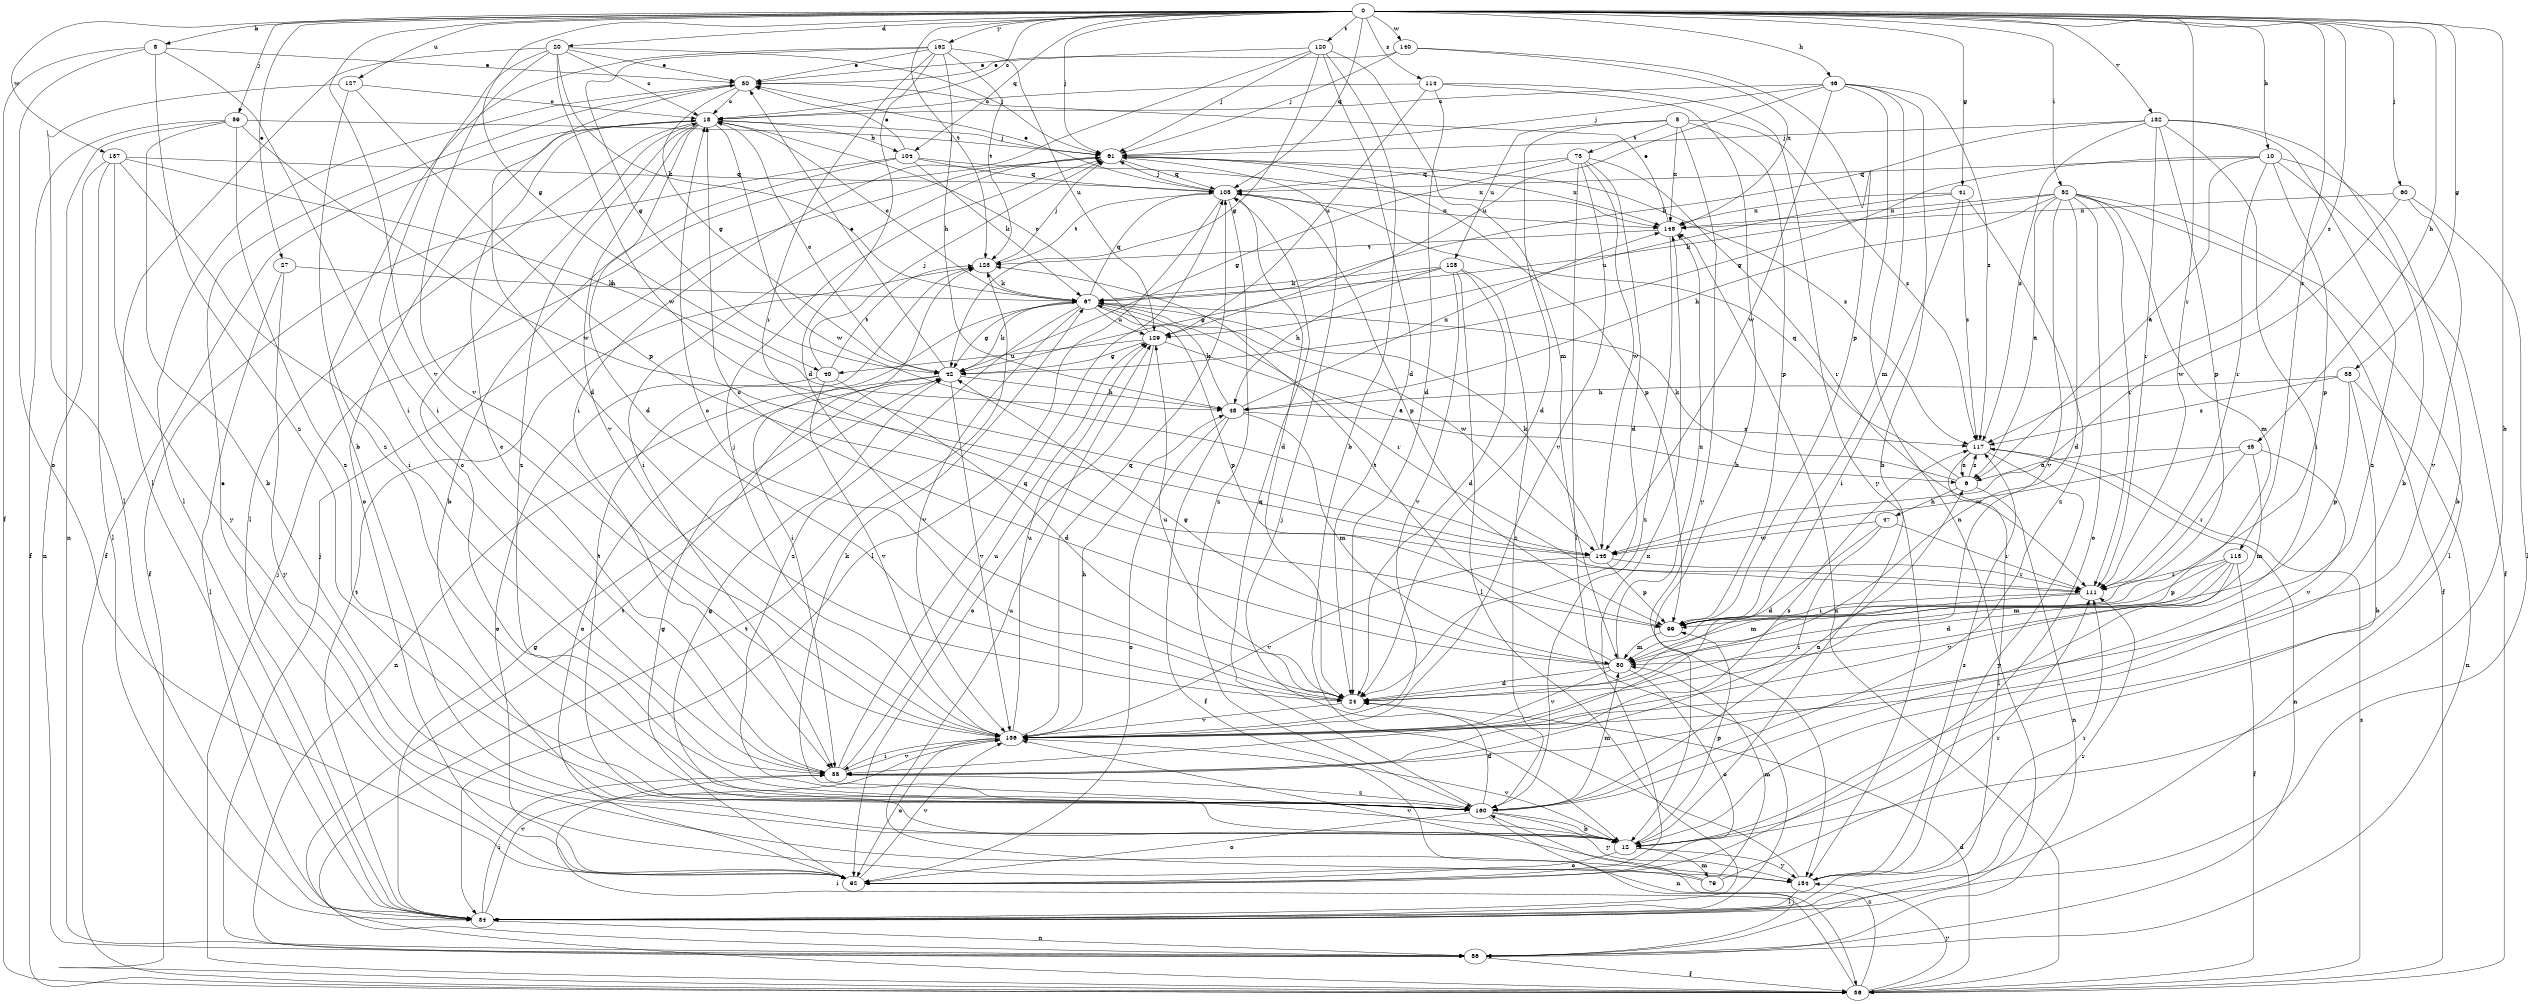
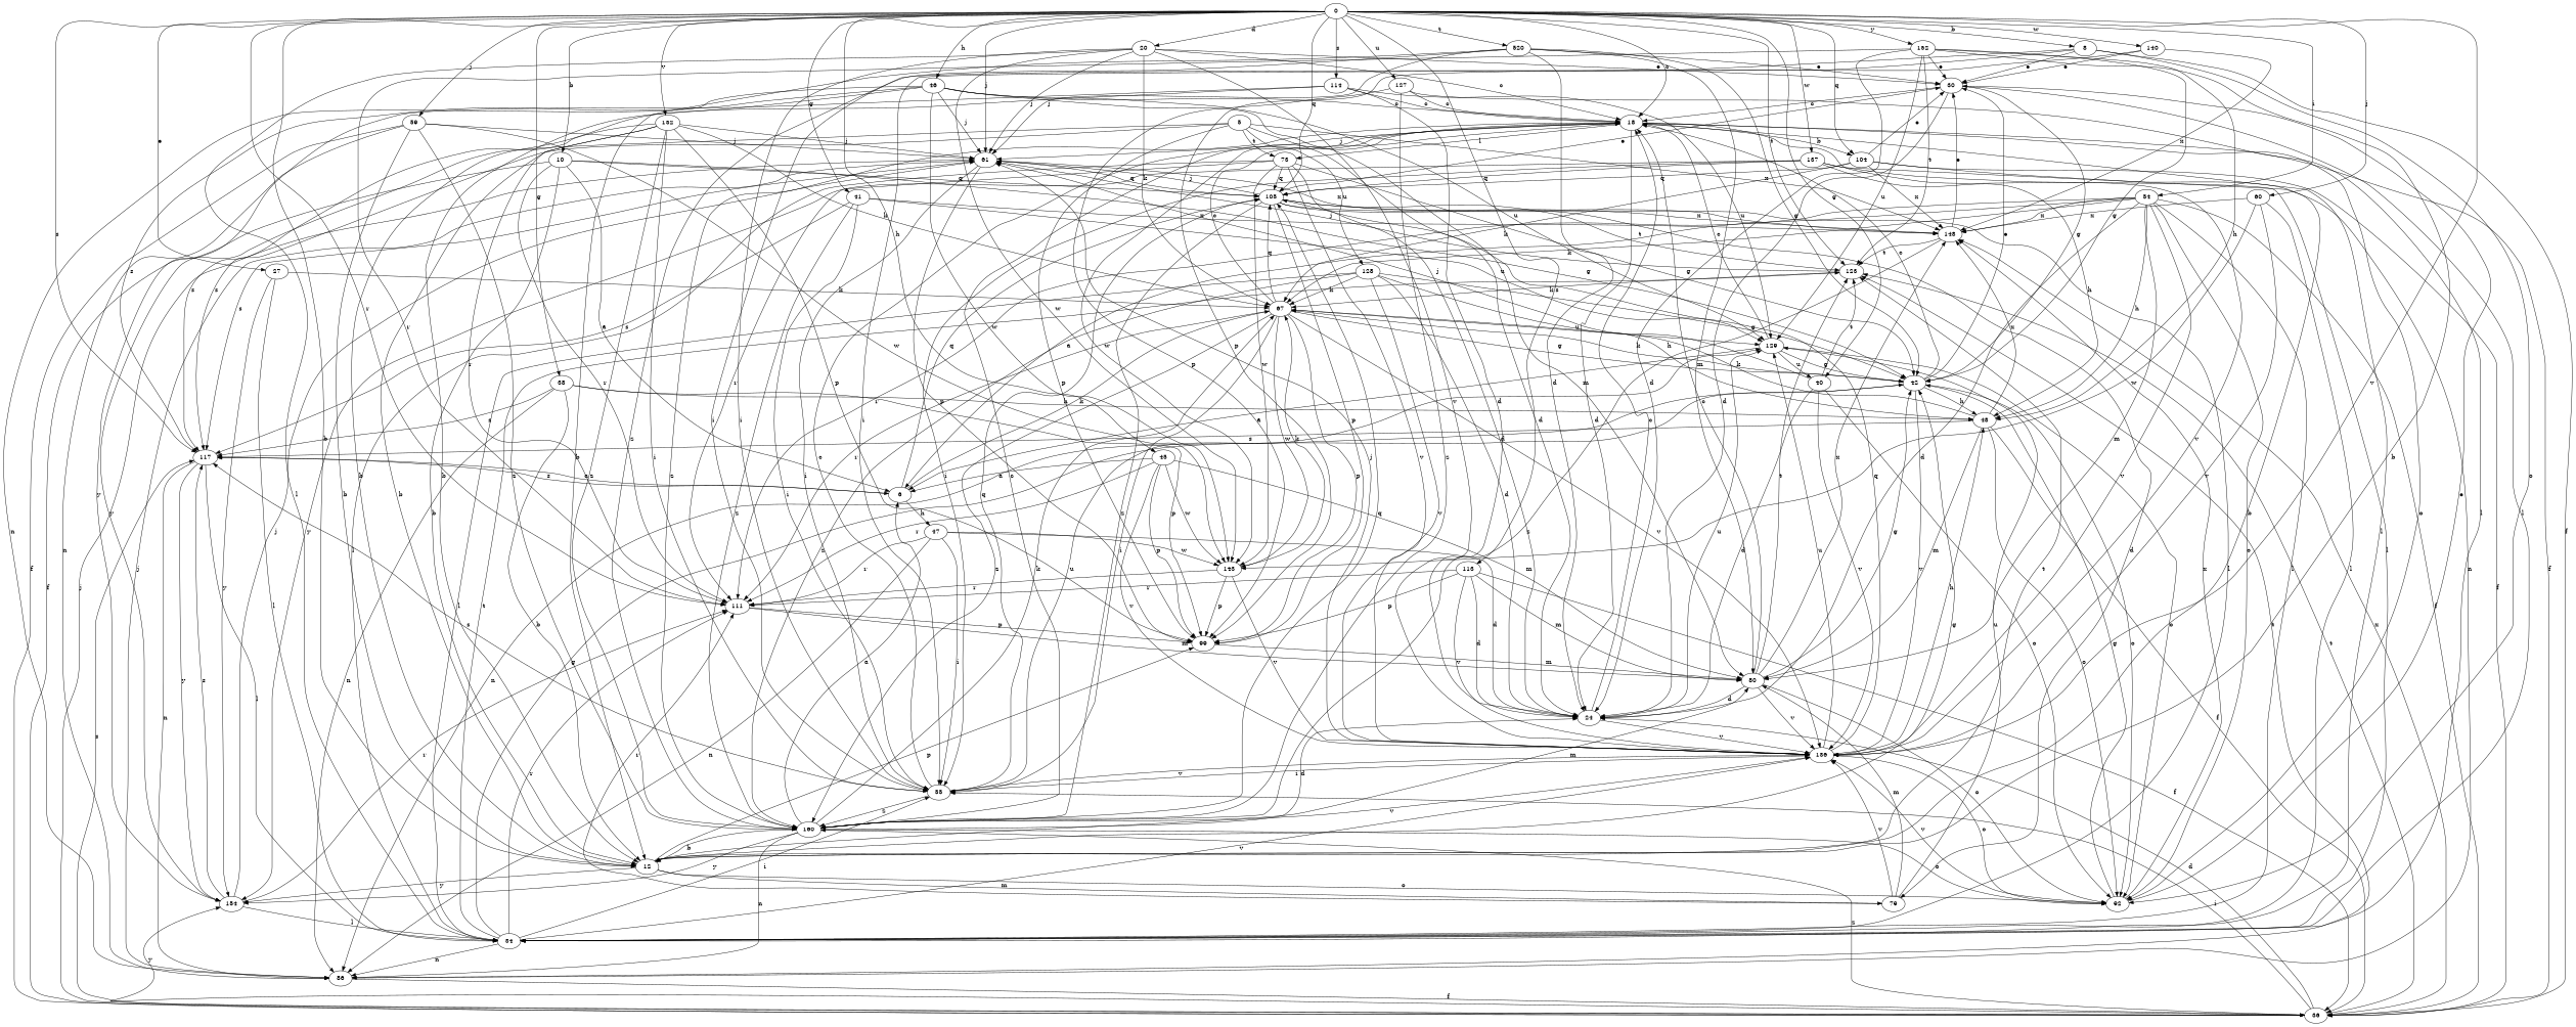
  strict digraph {
    0
    8
    10
    12
    18
    20
    27
    38
    40
    41
    45
    46
-   52
+   52 [label=54]
    59
    60
    61
    104
    105
    111
    113
    114
    117
-   120
+   120 [label=520]
    123
    127
    132
    136
    137
    140
    152
    30
    36
    55
    92
    160
    6
    42
    99
    154
    79
    24
    73
    n43 [label=34]
    143
    67
    86
    48
    148
    129
    80
    5
    128
    47
    0 -> 8 [label=b]
    0 -> 10 [label=b]
    0 -> 12 [label=b]
    0 -> 18 [label=c]
    0 -> 20 [label=d]
    0 -> 27 [label=e]
    0 -> 38 [label=g]
    0 -> 40 [label=g]
    0 -> 41 [label=g]
    0 -> 45 [label=h]
    0 -> 46 [label=h]
    0 -> 52 [label=i]
    0 -> 59 [label=j]
    0 -> 60 [label=j]
    0 -> 61 [label=j]
    0 -> 104 [label=q]
    0 -> 105 [label=q]
    0 -> 111 [label=r]
    0 -> 113 [label=s]
    0 -> 114 [label=s]
    0 -> 117 [label=s]
    0 -> 120 [label=t]
    0 -> 123 [label=t]
    0 -> 127 [label=u]
    0 -> 132 [label=v]
    0 -> 136 [label=v]
    0 -> 137 [label=w]
    0 -> 140 [label=w]
    0 -> 152 [label=y]
    8 -> 30 [label=e]
    8 -> 36 [label=f]
    8 -> 55 [label=i]
    8 -> 92 [label=o]
    8 -> 160 [label=z]
    10 -> 12 [label=b]
    10 -> 105 [label=q]
    10 -> 111 [label=r]
    10 -> 36 [label=f]
    10 -> 6 [label=a]
    10 -> 42 [label=g]
    12 -> 123 [label=t]
    12 -> 136 [label=v]
    12 -> 92 [label=o]
    12 -> 42 [label=g]
    12 -> 99 [label=p]
    12 -> 154 [label=y]
    12 -> 79 [label=m]
    18 -> 61 [label=j]
    18 -> 104 [label=b]
    18 -> 136 [label=v]
    18 -> 36 [label=f]
    18 -> 92 [label=o]
    18 -> 160 [label=z]
    18 -> 24 [label=d]
+   18 -> 73 [label=l]
    18 -> n43 [label=l]
    18 -> 143 [label=w]
    20 -> 18 [label=c]
    20 -> 61 [label=j]
    20 -> 136 [label=v]
    20 -> 30 [label=e]
    20 -> 55 [label=i]
    20 -> n43 [label=l]
    20 -> 143 [label=w]
    20 -> 67 [label=k]
    27 -> 154 [label=y]
    27 -> n43 [label=l]
    27 -> 67 [label=k]
    38 -> 12 [label=b]
    38 -> 117 [label=s]
    38 -> 99 [label=p]
    38 -> 86 [label=n]
    38 -> 48 [label=h]
    40 -> 61 [label=j]
    40 -> 123 [label=t]
    40 -> 136 [label=v]
    40 -> 92 [label=o]
    40 -> 24 [label=d]
    41 -> 117 [label=s]
    41 -> 55 [label=i]
    41 -> 160 [label=z]
    41 -> 148 [label=x]
    41 -> 129 [label=u]
    45 -> 111 [label=r]
    45 -> 136 [label=v]
    45 -> 6 [label=a]
-   10 -> 99 [label=p]
+   45 -> 99 [label=p]
    45 -> 143 [label=w]
    45 -> 80 [label=m]
    46 -> 12 [label=b]
    46 -> 18 [label=c]
    46 -> 61 [label=j]
    46 -> 117 [label=s]
    46 -> 143 [label=w]
    46 -> 86 [label=n]
    46 -> 129 [label=u]
    46 -> 80 [label=m]
    52 -> 111 [label=r]
    52 -> 136 [label=v]
    52 -> 36 [label=f]
    52 -> 92 [label=o]
    52 -> 6 [label=a]
    52 -> 24 [label=d]
    52 -> n43 [label=l]
    52 -> 67 [label=k]
    52 -> 48 [label=h]
    52 -> 148 [label=x]
    52 -> 80 [label=m]
    59 -> 12 [label=b]
    59 -> 61 [label=j]
    59 -> 36 [label=f]
    59 -> 160 [label=z]
    59 -> 143 [label=w]
    59 -> 86 [label=n]
    60 -> 136 [label=v]
    60 -> n43 [label=l]
    60 -> 143 [label=w]
    60 -> 148 [label=x]
    61 -> 105 [label=q]
    61 -> 117 [label=s]
    61 -> 55 [label=i]
    61 -> 99 [label=p]
    61 -> 148 [label=x]
    104 -> 12 [label=b]
    104 -> 105 [label=q]
    104 -> 30 [label=e]
    104 -> 36 [label=f]
    104 -> 67 [label=k]
    104 -> 148 [label=x]
    105 -> 61 [label=j]
    105 -> 123 [label=t]
    105 -> 30 [label=e]
    105 -> 160 [label=z]
    105 -> 99 [label=p]
-   105 -> 24 [label=d]
+   105 -> 79 [label=d]
    105 -> n43 [label=l]
    105 -> 148 [label=x]
-   111 -> 99 [label=i]
+   111 -> 99 [label=p]
    111 -> 80 [label=m]
    113 -> 111 [label=r]
    113 -> 136 [label=v]
    113 -> 36 [label=f]
    113 -> 99 [label=p]
    113 -> 24 [label=d]
    113 -> 80 [label=m]
    114 -> 12 [label=b]
    114 -> 18 [label=c]
    114 -> 154 [label=y]
    114 -> 24 [label=d]
    114 -> 129 [label=u]
    117 -> 6 [label=a]
    117 -> 154 [label=y]
    117 -> n43 [label=l]
    117 -> 86 [label=n]
    120 -> 12 [label=b]
    120 -> 61 [label=j]
    120 -> 30 [label=e]
    120 -> 55 [label=i]
    120 -> 42 [label=g]
    120 -> 24 [label=d]
    120 -> 80 [label=m]
    123 -> 61 [label=j]
    123 -> 67 [label=k]
    127 -> 18 [label=c]
    127 -> 160 [label=z]
    127 -> 99 [label=p]
    127 -> n43 [label=l]
    132 -> 12 [label=b]
    132 -> 61 [label=j]
    132 -> 111 [label=r]
    132 -> 117 [label=s]
    132 -> 55 [label=i]
    132 -> 160 [label=z]
    132 -> 99 [label=p]
    132 -> 67 [label=k]
    136 -> 61 [label=j]
    136 -> 105 [label=q]
    136 -> 55 [label=i]
    136 -> 92 [label=o]
    136 -> 48 [label=h]
    136 -> 129 [label=u]
    137 -> 105 [label=q]
    137 -> 55 [label=i]
    137 -> 154 [label=y]
    137 -> n43 [label=l]
    137 -> 86 [label=n]
    137 -> 48 [label=h]
-   140 -> 61 [label=j]
    140 -> 30 [label=e]
    140 -> 99 [label=p]
    140 -> 148 [label=x]
    152 -> 12 [label=b]
    152 -> 111 [label=r]
    152 -> 123 [label=t]
    152 -> 30 [label=e]
    152 -> 42 [label=g]
    152 -> 24 [label=d]
    152 -> 48 [label=h]
    152 -> 129 [label=u]
    30 -> 18 [label=c]
    30 -> 42 [label=g]
    30 -> 24 [label=d]
    30 -> n43 [label=l]
    36 -> 61 [label=j]
    36 -> 117 [label=s]
    36 -> 123 [label=t]
    36 -> 55 [label=i]
    36 -> 160 [label=z]
    36 -> 154 [label=y]
    36 -> 24 [label=d]
    36 -> 148 [label=x]
    55 -> 18 [label=c]
    55 -> 105 [label=q]
    55 -> 117 [label=s]
    55 -> 136 [label=v]
    55 -> 160 [label=z]
    55 -> 129 [label=u]
    92 -> 136 [label=v]
    92 -> 30 [label=e]
    92 -> 42 [label=g]
    92 -> 148 [label=x]
    160 -> 12 [label=b]
    160 -> 18 [label=c]
    160 -> 105 [label=q]
    160 -> 92 [label=o]
    160 -> 6 [label=a]
    160 -> 154 [label=y]
    160 -> 24 [label=d]
    160 -> 67 [label=k]
    160 -> 86 [label=n]
    160 -> 80 [label=m]
    6 -> 105 [label=q]
    6 -> 117 [label=s]
    6 -> 67 [label=k]
-   6 -> 86 [label=n]
+   47 -> 86 [label=n]
    6 -> 47 [label=h]
    42 -> 18 [label=c]
    42 -> 136 [label=v]
    42 -> 30 [label=e]
    42 -> 92 [label=o]
    42 -> 67 [label=k]
    42 -> 86 [label=n]
    42 -> 48 [label=h]
    99 -> 80 [label=m]
    154 -> 61 [label=j]
    154 -> 111 [label=r]
    154 -> 117 [label=s]
    154 -> n43 [label=l]
    79 -> 111 [label=r]
    79 -> 136 [label=v]
    79 -> 129 [label=u]
    79 -> 80 [label=m]
    24 -> 18 [label=c]
    24 -> 136 [label=v]
    24 -> 129 [label=u]
    73 -> 105 [label=q]
    73 -> 111 [label=r]
    73 -> 136 [label=v]
    73 -> 42 [label=g]
    73 -> 24 [label=d]
    73 -> n43 [label=l]
    73 -> 143 [label=w]
    n43 -> 111 [label=r]
    n43 -> 123 [label=t]
    n43 -> 136 [label=v]
    n43 -> 55 [label=i]
    n43 -> 42 [label=g]
    n43 -> 86 [label=n]
    143 -> 111 [label=r]
    143 -> 136 [label=v]
    143 -> 99 [label=p]
    143 -> 67 [label=k]
    67 -> 18 [label=c]
    67 -> 105 [label=q]
    67 -> 111 [label=r]
    67 -> 136 [label=v]
    67 -> 55 [label=i]
    67 -> 160 [label=z]
    67 -> 42 [label=g]
    67 -> 99 [label=p]
    67 -> 143 [label=w]
    67 -> 129 [label=u]
    86 -> 61 [label=j]
    86 -> 123 [label=t]
    86 -> 36 [label=f]
    48 -> 117 [label=s]
    48 -> 36 [label=f]
    48 -> 92 [label=o]
    48 -> 67 [label=k]
    48 -> 148 [label=x]
    48 -> 80 [label=m]
    148 -> 123 [label=t]
    148 -> 30 [label=e]
    148 -> 160 [label=z]
    129 -> 18 [label=c]
    129 -> 40 [label=u]
    129 -> 92 [label=o]
    129 -> 6 [label=a]
    129 -> 42 [label=g]
    80 -> 18 [label=c]
    80 -> 123 [label=t]
    80 -> 136 [label=v]
    80 -> 92 [label=o]
    80 -> 42 [label=g]
    80 -> 24 [label=d]
    80 -> 148 [label=x]
    5 -> 117 [label=s]
    5 -> 99 [label=p]
    5 -> 154 [label=y]
    5 -> 24 [label=d]
    5 -> 73 [label=t]
    5 -> 148 [label=x]
    5 -> 128 [label=u]
    128 -> 136 [label=v]
    128 -> 160 [label=z]
    128 -> 42 [label=g]
    128 -> 24 [label=d]
    128 -> n43 [label=l]
    128 -> 67 [label=k]
    128 -> 48 [label=h]
    47 -> 111 [label=r]
    47 -> 55 [label=i]
    47 -> 24 [label=d]
    47 -> 143 [label=w]
  }
